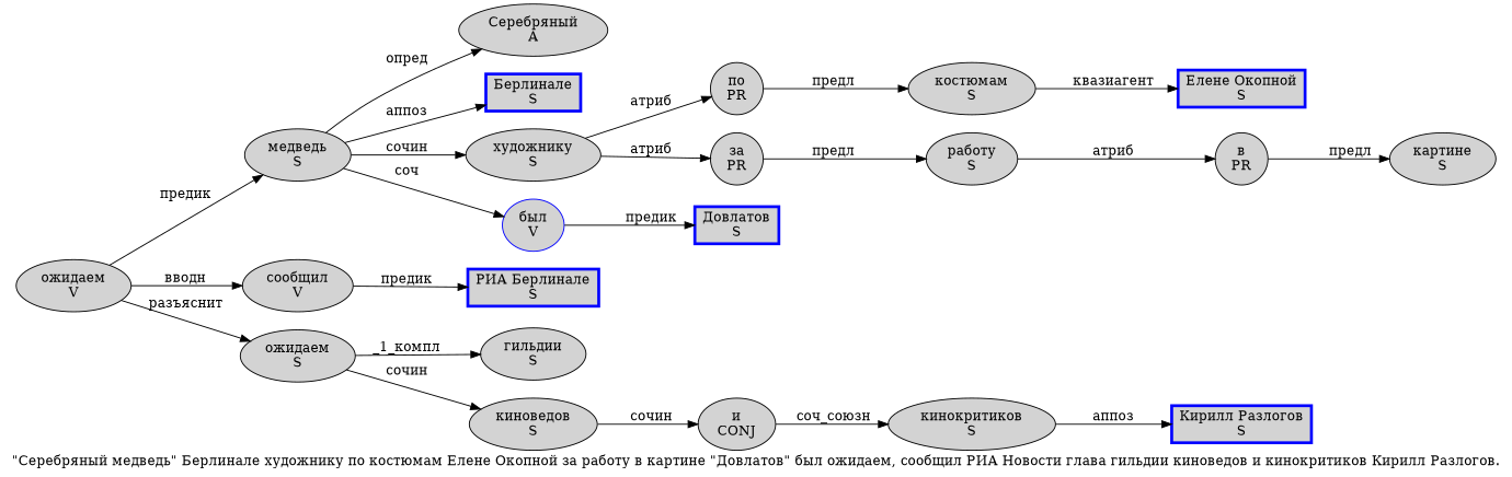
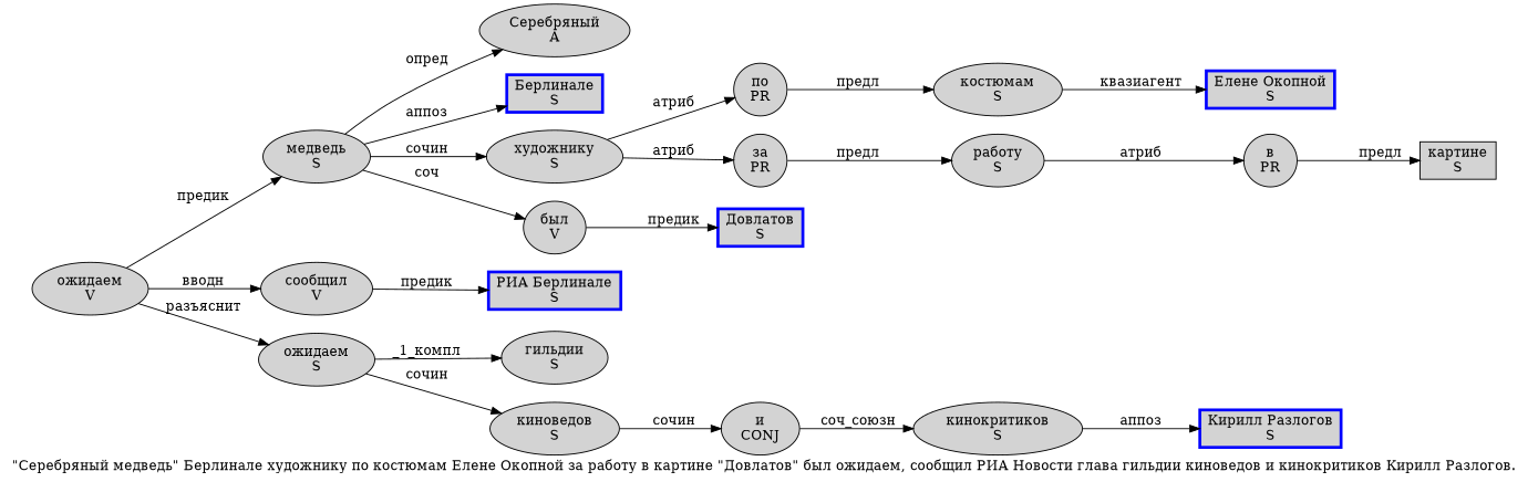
  digraph {
    label="\"Серебряный медведь\" Берлинале художнику по костюмам Елене Окопной за работу в картине \"Довлатов\" был ожидаем, сообщил РИА Новости глава гильдии киноведов и кинокритиков Кирилл Разлогов."
    rankdir=LR
    node [fillcolor=lightgray penwidth=1 shape=ellipse style=filled]
    n1 [label="Серебряный\nA"]
    n2 [label="медведь\nS"]
    n3 [color=blue label="Берлинале\nS" penwidth=3 shape=box]
    n4 [label="художнику\nS"]
-   n5 [label="был\nV" color=blue]
+   n5 [label="был\nV"]
    n6 [label="по\nPR"]
    n7 [label="за\nPR"]
    n8 [color=blue label="Довлатов\nS" penwidth=3 shape=box]
    n9 [label="костюмам\nS"]
    n10 [label="работу\nS"]
    n11 [color=blue label="Елене Окопной\nS" penwidth=3 shape=box]
    n12 [label="в\nPR"]
-   n13 [label="картине\nS"]
+   n13 [label="картине\nS" shape=box]
    n14 [label="ожидаем\nV"]
    n15 [label="сообщил\nV"]
    n16 [label="ожидаем\nS"]
    n17 [color=blue label="РИА Берлинале\nS" penwidth=3 shape=box]
    n18 [label="гильдии\nS"]
    n19 [label="киноведов\nS"]
    n20 [label="и\nCONJ"]
    n21 [label="кинокритиков\nS"]
    n22 [color=blue label="Кирилл Разлогов\nS" penwidth=3 shape=box]
    n2 -> n1 [label="опред"]
    n2 -> n3 [label="аппоз"]
    n2 -> n4 [label="сочин"]
    n2 -> n5 [label="соч"]
    n4 -> n6 [label="атриб"]
    n4 -> n7 [label="атриб"]
    n5 -> n8 [label="предик"]
    n6 -> n9 [label="предл"]
    n7 -> n10 [label="предл"]
    n9 -> n11 [label="квазиагент"]
    n10 -> n12 [label="атриб"]
    n12 -> n13 [label="предл"]
    n14 -> n2 [label="предик"]
    n14 -> n15 [label="вводн"]
    n14 -> n16 [label="разъяснит"]
    n15 -> n17 [label="предик"]
    n16 -> n18 [label="_1_компл"]
    n16 -> n19 [label="сочин"]
    n19 -> n20 [label="сочин"]
    n20 -> n21 [label="соч_союзн"]
    n21 -> n22 [label="аппоз"]
  }
